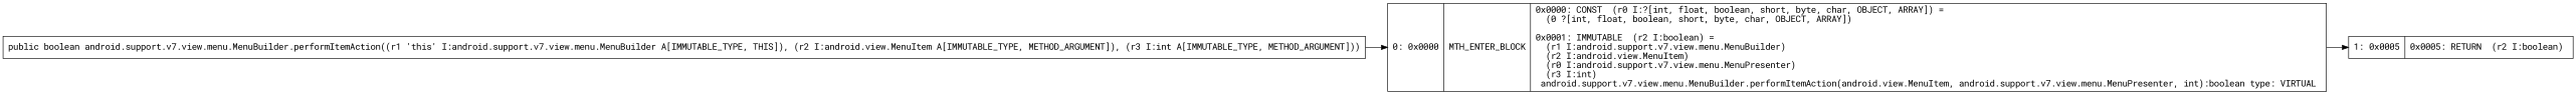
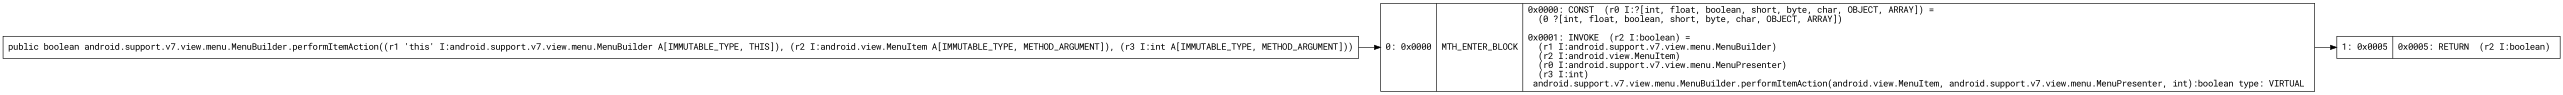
  digraph {
    rankdir=LR
    fontname="Roboto Mono"
    node [shape=record fontname="Roboto Mono"]
    edge [fontname="Roboto Mono"]
-   n1 [label="{0\:\ 0x0000|MTH_ENTER_BLOCK\l|0x0000: CONST  (r0 I:?[int, float, boolean, short, byte, char, OBJECT, ARRAY]) = \l  (0 ?[int, float, boolean, short, byte, char, OBJECT, ARRAY])\l \l0x0001: IMMUTABLE  (r2 I:boolean) = \l  (r1 I:android.support.v7.view.menu.MenuBuilder)\l  (r2 I:android.view.MenuItem)\l  (r0 I:android.support.v7.view.menu.MenuPresenter)\l  (r3 I:int)\l android.support.v7.view.menu.MenuBuilder.performItemAction(android.view.MenuItem, android.support.v7.view.menu.MenuPresenter, int):boolean type: VIRTUAL \l}"]
+   n1 [label="{0\:\ 0x0000|MTH_ENTER_BLOCK\l|0x0000: CONST  (r0 I:?[int, float, boolean, short, byte, char, OBJECT, ARRAY]) = \l  (0 ?[int, float, boolean, short, byte, char, OBJECT, ARRAY])\l \l0x0001: INVOKE  (r2 I:boolean) = \l  (r1 I:android.support.v7.view.menu.MenuBuilder)\l  (r2 I:android.view.MenuItem)\l  (r0 I:android.support.v7.view.menu.MenuPresenter)\l  (r3 I:int)\l android.support.v7.view.menu.MenuBuilder.performItemAction(android.view.MenuItem, android.support.v7.view.menu.MenuPresenter, int):boolean type: VIRTUAL \l}"]
    n2 [label="{1\:\ 0x0005|0x0005: RETURN  (r2 I:boolean) \l}"]
    n3 [label="{public boolean android.support.v7.view.menu.MenuBuilder.performItemAction((r1 'this' I:android.support.v7.view.menu.MenuBuilder A[IMMUTABLE_TYPE, THIS]), (r2 I:android.view.MenuItem A[IMMUTABLE_TYPE, METHOD_ARGUMENT]), (r3 I:int A[IMMUTABLE_TYPE, METHOD_ARGUMENT])) }"]
    n1 -> n2
    n3 -> n1
  }
